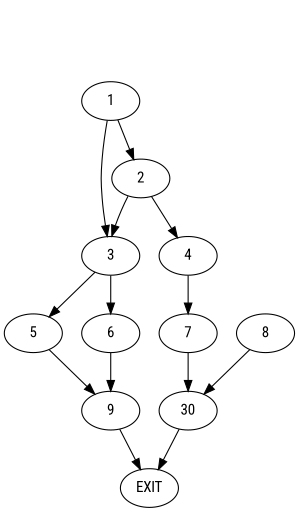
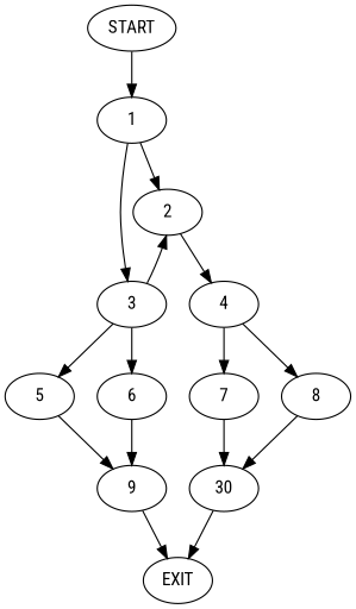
  digraph {
    fontname="Roboto Condensed"
    node [fontname="Roboto Condensed"]
    edge [fontname="Roboto Condensed"]
+   n1 [label=START]
    1
    2
    3
    n5 [label=EXIT]
    4
    5
    6
    7
    8
    9
    n12 [label=30]
+   n1 -> 1
    1 -> 2
    1 -> 3
-   2 -> 3
+   3 -> 2
    2 -> 4
    3 -> 5
    3 -> 6
    4 -> 7
+   4 -> 8
    5 -> 9
    6 -> 9
    7 -> n12
    8 -> n12
    9 -> n5
    n12 -> n5
  }
